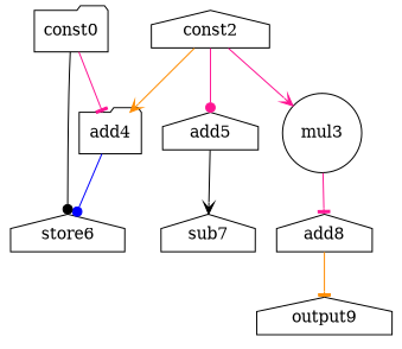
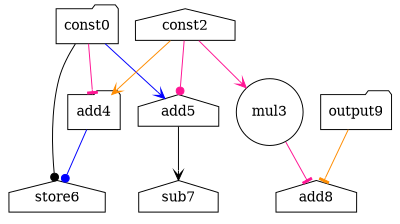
  digraph {
    node [opcode=add shape=house]
    edge [arrowhead=vee color=deeppink operand=1]
    add4 [shape=folder]
    const0 [opcode=const shape=folder]
    add5
    store6 [opcode=store]
    sub7 [opcode=sub]
    mul3 [opcode=mul shape=circle]
    add8
    const2 [opcode=const]
-   output9 [opcode=output]
+   output9 [opcode=output shape=folder]
    add4 -> store6 [arrowhead=dot color=blue]
    const0 -> add4 [arrowhead=tee operand=0]
+   const0 -> add5 [color=blue operand=0]
    const0 -> store6 [arrowhead=dot color=black operand=0]
    add5 -> sub7 [color=black]
    mul3 -> add8 [arrowhead=tee operand=0]
-   add8 -> output9 [arrowhead=tee color=darkorange operand=0]
+   output9 -> add8 [arrowhead=tee color=darkorange operand=0]
    const2 -> add4 [color=darkorange]
    const2 -> add5 [arrowhead=dot]
    const2 -> mul3
  }
